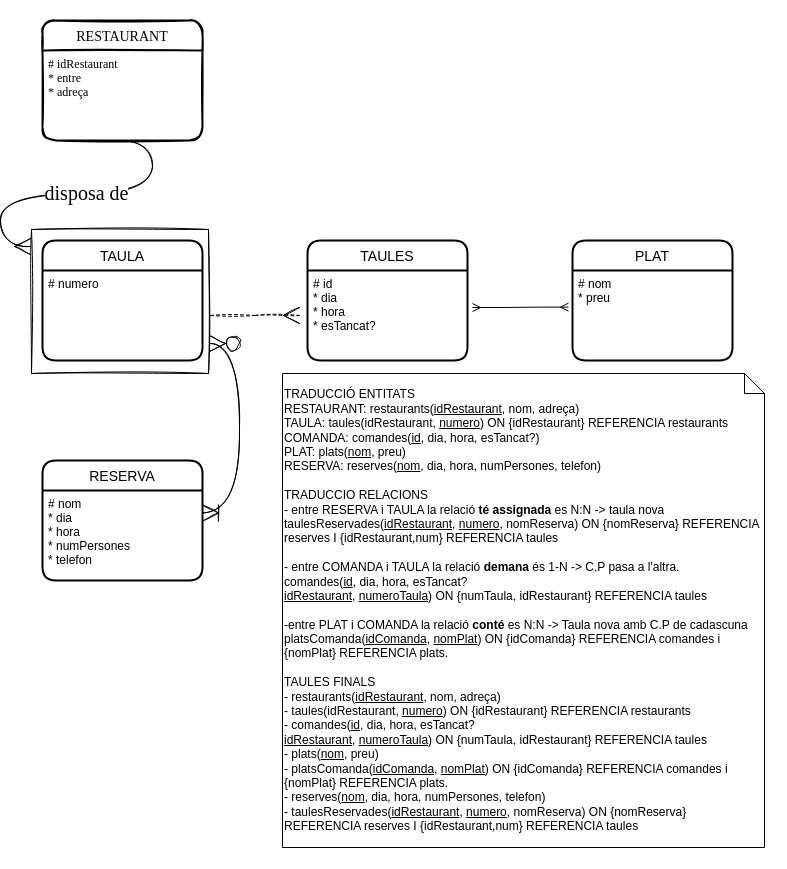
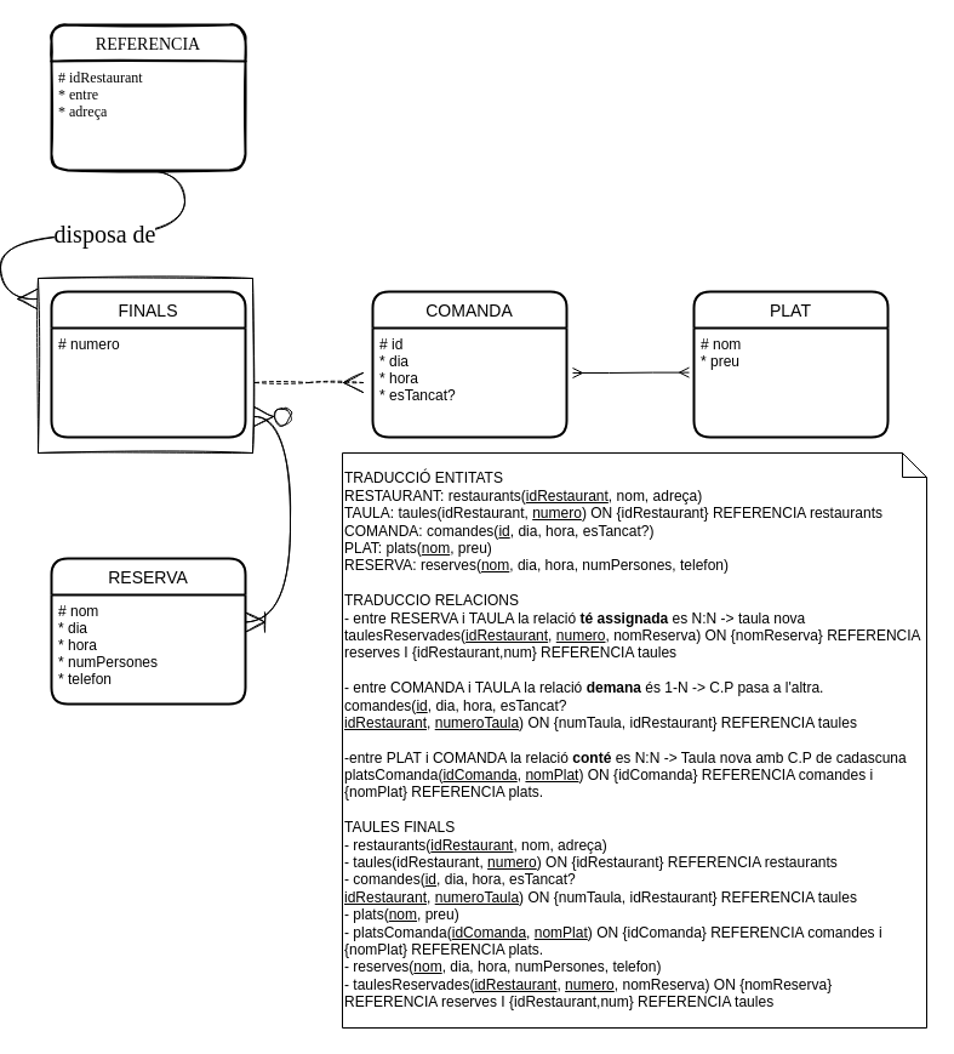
  <mxCell id="0" />
  <mxCell id="1" parent="0" />
- <mxCell id="2" value="TAULA" style="swimlane;childLayout=stackLayout;horizontal=1;startSize=30;horizontalStack=0;rounded=1;fontSize=14;fontStyle=0;strokeWidth=2;resizeParent=0;resizeLast=1;shadow=0;dashed=0;align=center;" parent="1" vertex="1"><mxGeometry x="32" y="240" width="160" height="120" as="geometry" /></mxCell>
+ <mxCell id="2" value="FINALS" style="swimlane;childLayout=stackLayout;horizontal=1;startSize=30;horizontalStack=0;rounded=1;fontSize=14;fontStyle=0;strokeWidth=2;resizeParent=0;resizeLast=1;shadow=0;dashed=0;align=center;" parent="1" vertex="1"><mxGeometry x="32" y="240" width="160" height="120" as="geometry" /></mxCell>
  <mxCell id="3" value="# numero" style="align=left;strokeColor=none;fillColor=none;spacingLeft=4;fontSize=12;verticalAlign=top;resizable=0;rotatable=0;part=1;" parent="2" vertex="1"><mxGeometry y="30" width="160" height="90" as="geometry" /></mxCell>
  <mxCell id="4" value="PLAT" style="swimlane;childLayout=stackLayout;horizontal=1;startSize=30;horizontalStack=0;rounded=1;fontSize=14;fontStyle=0;strokeWidth=2;resizeParent=0;resizeLast=1;shadow=0;dashed=0;align=center;" parent="1" vertex="1"><mxGeometry x="562" y="240" width="160" height="120" as="geometry" /></mxCell>
  <mxCell id="5" value="# nom&#10;* preu" style="align=left;strokeColor=none;fillColor=none;spacingLeft=4;fontSize=12;verticalAlign=top;resizable=0;rotatable=0;part=1;" parent="4" vertex="1"><mxGeometry y="30" width="160" height="90" as="geometry" /></mxCell>
- <mxCell id="6" value="TAULES" style="swimlane;childLayout=stackLayout;horizontal=1;startSize=30;horizontalStack=0;rounded=1;fontSize=14;fontStyle=0;strokeWidth=2;resizeParent=0;resizeLast=1;shadow=0;dashed=0;align=center;" parent="1" vertex="1"><mxGeometry x="297" y="240" width="160" height="120" as="geometry" /></mxCell>
+ <mxCell id="6" value="COMANDA" style="swimlane;childLayout=stackLayout;horizontal=1;startSize=30;horizontalStack=0;rounded=1;fontSize=14;fontStyle=0;strokeWidth=2;resizeParent=0;resizeLast=1;shadow=0;dashed=0;align=center;" parent="1" vertex="1"><mxGeometry x="297" y="240" width="160" height="120" as="geometry" /></mxCell>
  <mxCell id="7" value="# id&#10;* dia&#10;* hora&#10;* esTancat?" style="align=left;strokeColor=none;fillColor=none;spacingLeft=4;fontSize=12;verticalAlign=top;resizable=0;rotatable=0;part=1;" parent="6" vertex="1"><mxGeometry y="30" width="160" height="90" as="geometry" /></mxCell>
  <mxCell id="8" value="RESERVA" style="swimlane;childLayout=stackLayout;horizontal=1;startSize=30;horizontalStack=0;rounded=1;fontSize=14;fontStyle=0;strokeWidth=2;resizeParent=0;resizeLast=1;shadow=0;dashed=0;align=center;" parent="1" vertex="1"><mxGeometry x="32" y="460" width="160" height="120" as="geometry" /></mxCell>
  <mxCell id="9" value="# nom&#10;* dia&#10;* hora&#10;* numPersones&#10;* telefon" style="align=left;strokeColor=none;fillColor=none;spacingLeft=4;fontSize=12;verticalAlign=top;resizable=0;rotatable=0;part=1;" parent="8" vertex="1"><mxGeometry y="30" width="160" height="90" as="geometry" /></mxCell>
  <mxCell id="10" value="" style="edgeStyle=entityRelationEdgeStyle;fontSize=12;html=1;endArrow=ERmany;startArrow=ERmany;rounded=0;entryX=-0.025;entryY=0.407;entryDx=0;entryDy=0;entryPerimeter=0;" parent="1" target="5" edge="1"><mxGeometry width="100" height="100" relative="1" as="geometry"><mxPoint x="462" y="307" as="sourcePoint" /><mxPoint x="422" y="330" as="targetPoint" /></mxGeometry></mxCell>
  <mxCell id="11" value="TRADUCCIÓ ENTITATS&lt;br&gt;RESTAURANT: restaurants(&lt;u&gt;idRestaurant&lt;/u&gt;, nom, adreça)&lt;br&gt;TAULA: taules(idRestaurant,&amp;nbsp;&lt;u&gt;numero&lt;/u&gt;) ON {idRestaurant} REFERENCIA restaurants&lt;br&gt;&lt;div&gt;COMANDA: comandes(&lt;u&gt;id&lt;/u&gt;, dia, hora, esTancat?)&lt;/div&gt;&lt;div&gt;PLAT: plats(&lt;u&gt;nom&lt;/u&gt;, preu)&lt;/div&gt;&lt;div&gt;RESERVA: reserves(&lt;u&gt;nom&lt;/u&gt;, dia, hora, numPersones, telefon)&lt;/div&gt;&lt;div&gt;&lt;br&gt;&lt;/div&gt;&lt;div&gt;TRADUCCIO RELACIONS&lt;/div&gt;&lt;div&gt;- entre RESERVA i TAULA la relació &lt;b&gt;té assignada&lt;/b&gt; es N:N -&amp;gt; taula nova&lt;/div&gt;&lt;div&gt;taulesReservades(&lt;u&gt;idRestaurant&lt;/u&gt;,&amp;nbsp;&lt;u&gt;numero&lt;/u&gt;, nomReserva) ON {nomReserva} REFERENCIA reserves I {idRestaurant,num} REFERENCIA taules&lt;/div&gt;&lt;div&gt;&lt;br&gt;&lt;/div&gt;&lt;div&gt;- entre COMANDA i TAULA la relació &lt;b&gt;demana &lt;/b&gt;és 1-N -&amp;gt; C.P pasa a l'altra.&lt;/div&gt;&lt;div&gt;comandes(&lt;u&gt;id&lt;/u&gt;, dia, hora, esTancat?&lt;/div&gt;&lt;u&gt;idRestaurant&lt;/u&gt;,&amp;nbsp;&lt;u&gt;numeroTaula&lt;/u&gt;&lt;span&gt;) ON {numTaula, idRestaurant} REFERENCIA taules&lt;/span&gt;&lt;u&gt;&lt;br&gt;&lt;/u&gt;&lt;div&gt;&lt;br&gt;&lt;/div&gt;&lt;div&gt;-entre PLAT i COMANDA la relació &lt;b&gt;conté&lt;/b&gt; es N:N -&amp;gt; Taula nova amb C.P de cadascuna&lt;/div&gt;&lt;div&gt;platsComanda(&lt;u&gt;idComanda&lt;/u&gt;, &lt;u&gt;nomPlat&lt;/u&gt;) ON {idComanda} REFERENCIA comandes i {nomPlat} REFERENCIA plats.&lt;/div&gt;&lt;div&gt;&lt;br&gt;&lt;/div&gt;&lt;div&gt;TAULES FINALS&lt;/div&gt;&lt;div&gt;- restaurants(&lt;u&gt;idRestaurant&lt;/u&gt;, nom, adreça)&lt;br&gt;- taules(idRestaurant,&amp;nbsp;&lt;u&gt;numero&lt;/u&gt;) ON {idRestaurant} REFERENCIA restaurants&lt;br&gt;&lt;div&gt;&lt;div&gt;- comandes(&lt;u&gt;id&lt;/u&gt;, dia, hora, esTancat?&lt;/div&gt;&lt;u&gt;idRestaurant&lt;/u&gt;,&amp;nbsp;&lt;u&gt;numeroTaula&lt;/u&gt;) ON {numTaula, idRestaurant} REFERENCIA taules&lt;br&gt;&lt;/div&gt;&lt;div&gt;- plats(&lt;u&gt;nom&lt;/u&gt;, preu)&lt;/div&gt;&lt;div&gt;- platsComanda(&lt;u&gt;idComanda&lt;/u&gt;,&amp;nbsp;&lt;u&gt;nomPlat&lt;/u&gt;) ON {idComanda} REFERENCIA comandes i {nomPlat} REFERENCIA plats.&lt;br&gt;&lt;/div&gt;&lt;div&gt;- reserves(&lt;u&gt;nom&lt;/u&gt;, dia, hora, numPersones, telefon)&lt;/div&gt;&lt;/div&gt;&lt;div&gt;- taulesReservades(&lt;u&gt;idRestaurant&lt;/u&gt;,&amp;nbsp;&lt;u&gt;numero&lt;/u&gt;, nomReserva) ON {nomReserva} REFERENCIA reserves I {idRestaurant,num} REFERENCIA taules&lt;br&gt;&lt;/div&gt;" style="shape=note;size=20;whiteSpace=wrap;html=1;align=left;" parent="1" vertex="1"><mxGeometry x="272" y="373" width="482" height="474" as="geometry" /></mxCell>
  <mxCell id="12" value="" style="edgeStyle=entityRelationEdgeStyle;fontSize=12;html=1;endArrow=ERmany;rounded=0;sketch=1;hachureGap=4;fontFamily=Architects Daughter;fontSource=https%3A%2F%2Ffonts.googleapis.com%2Fcss%3Ffamily%3DArchitects%2BDaughter;startSize=14;endSize=14;sourcePerimeterSpacing=8;targetPerimeterSpacing=8;curved=1;dashed=1;" parent="1" source="3" target="7" edge="1"><mxGeometry width="100" height="100" relative="1" as="geometry"><mxPoint x="326" y="495" as="sourcePoint" /><mxPoint x="426" y="395" as="targetPoint" /></mxGeometry></mxCell>
  <mxCell id="13" value="" style="edgeStyle=entityRelationEdgeStyle;fontSize=12;html=1;endArrow=ERoneToMany;startArrow=ERzeroToMany;rounded=0;sketch=1;hachureGap=4;fontFamily=Architects Daughter;fontSource=https%3A%2F%2Ffonts.googleapis.com%2Fcss%3Ffamily%3DArchitects%2BDaughter;startSize=14;endSize=14;sourcePerimeterSpacing=8;targetPerimeterSpacing=8;curved=1;entryX=1;entryY=0.25;entryDx=0;entryDy=0;" parent="1" target="9" edge="1"><mxGeometry width="100" height="100" relative="1" as="geometry"><mxPoint x="199" y="343" as="sourcePoint" /><mxPoint x="426" y="395" as="targetPoint" /></mxGeometry></mxCell>
- <mxCell id="14" value="RESTAURANT" style="swimlane;childLayout=stackLayout;horizontal=1;startSize=30;horizontalStack=0;rounded=1;fontSize=14;fontStyle=0;strokeWidth=2;resizeParent=0;resizeLast=1;shadow=0;dashed=0;align=center;sketch=1;hachureGap=4;pointerEvents=0;fontFamily=Architects Daughter;fontSource=https%3A%2F%2Ffonts.googleapis.com%2Fcss%3Ffamily%3DArchitects%2BDaughter;" parent="1" vertex="1"><mxGeometry x="32" y="20" width="160" height="120" as="geometry" /></mxCell>
+ <mxCell id="14" value="REFERENCIA" style="swimlane;childLayout=stackLayout;horizontal=1;startSize=30;horizontalStack=0;rounded=1;fontSize=14;fontStyle=0;strokeWidth=2;resizeParent=0;resizeLast=1;shadow=0;dashed=0;align=center;sketch=1;hachureGap=4;pointerEvents=0;fontFamily=Architects Daughter;fontSource=https%3A%2F%2Ffonts.googleapis.com%2Fcss%3Ffamily%3DArchitects%2BDaughter;" parent="1" vertex="1"><mxGeometry x="32" y="20" width="160" height="120" as="geometry" /></mxCell>
  <mxCell id="15" value="# idRestaurant&#10;* entre&#10;* adreça" style="align=left;strokeColor=none;fillColor=none;spacingLeft=4;fontSize=12;verticalAlign=top;resizable=0;rotatable=0;part=1;sketch=1;hachureGap=4;pointerEvents=0;fontFamily=Architects Daughter;fontSource=https%3A%2F%2Ffonts.googleapis.com%2Fcss%3Ffamily%3DArchitects%2BDaughter;" parent="14" vertex="1"><mxGeometry y="30" width="160" height="90" as="geometry" /></mxCell>
  <mxCell id="16" value="" style="swimlane;startSize=0;sketch=1;hachureGap=4;pointerEvents=0;fontFamily=Architects Daughter;fontSource=https%3A%2F%2Ffonts.googleapis.com%2Fcss%3Ffamily%3DArchitects%2BDaughter;fontSize=20;" parent="1" vertex="1"><mxGeometry x="21" y="229" width="177" height="144" as="geometry" /></mxCell>
  <mxCell id="17" value="" style="edgeStyle=entityRelationEdgeStyle;fontSize=12;html=1;endArrow=ERmany;rounded=0;sketch=1;hachureGap=4;fontFamily=Architects Daughter;fontSource=https%3A%2F%2Ffonts.googleapis.com%2Fcss%3Ffamily%3DArchitects%2BDaughter;startSize=14;endSize=14;sourcePerimeterSpacing=8;targetPerimeterSpacing=8;curved=1;exitX=0.5;exitY=1;exitDx=0;exitDy=0;" parent="1" source="15" edge="1"><mxGeometry width="100" height="100" relative="1" as="geometry"><mxPoint x="326" y="282" as="sourcePoint" /><mxPoint x="20" y="246" as="targetPoint" /></mxGeometry></mxCell>
  <mxCell id="18" value="disposa de" style="edgeLabel;html=1;align=center;verticalAlign=middle;resizable=0;points=[];fontSize=20;fontFamily=Architects Daughter;" parent="17" vertex="1" connectable="0"><mxGeometry x="-0.055" y="-2" relative="1" as="geometry"><mxPoint as="offset" /></mxGeometry></mxCell>
